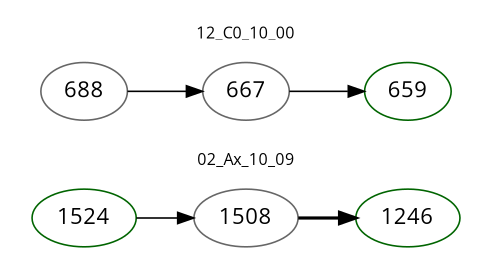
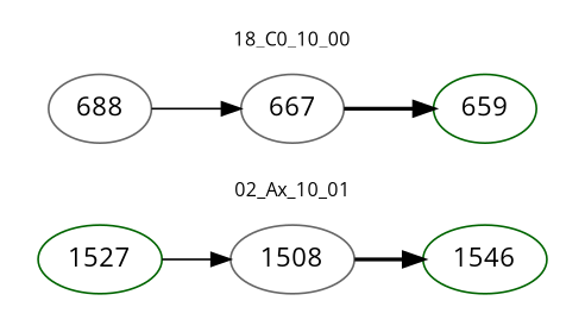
  digraph {
    fontname="Open Sans"
    rankdir=LR
    node [color=darkgreen fontname="Open Sans"]
    edge [color=black fontname="Open Sans" style=solid]
-   n1 [label=1524]
+   n1 [label=1527]
    n2 [color=gray40 label=1508]
-   n3 [label=1246]
+   n3 [label=1546]
    n4 [color=gray40 label=688]
    n5 [color=gray40 label=667]
    n6 [label=659]
    subgraph cluster_1 {
      color=white
      fontsize=10
-     label="02_Ax_10_09"
+     label="02_Ax_10_01"
      n1
      n2
      n3
    }
    subgraph cluster_2 {
      color=white
      fontsize=10
-     label="12_C0_10_00"
+     label="18_C0_10_00"
      n4
      n5
      n6
    }
    n1 -> n2
    n2 -> n3 [style=bold]
    n4 -> n5
-   n5 -> n6
+   n5 -> n6 [style=bold]
  }
